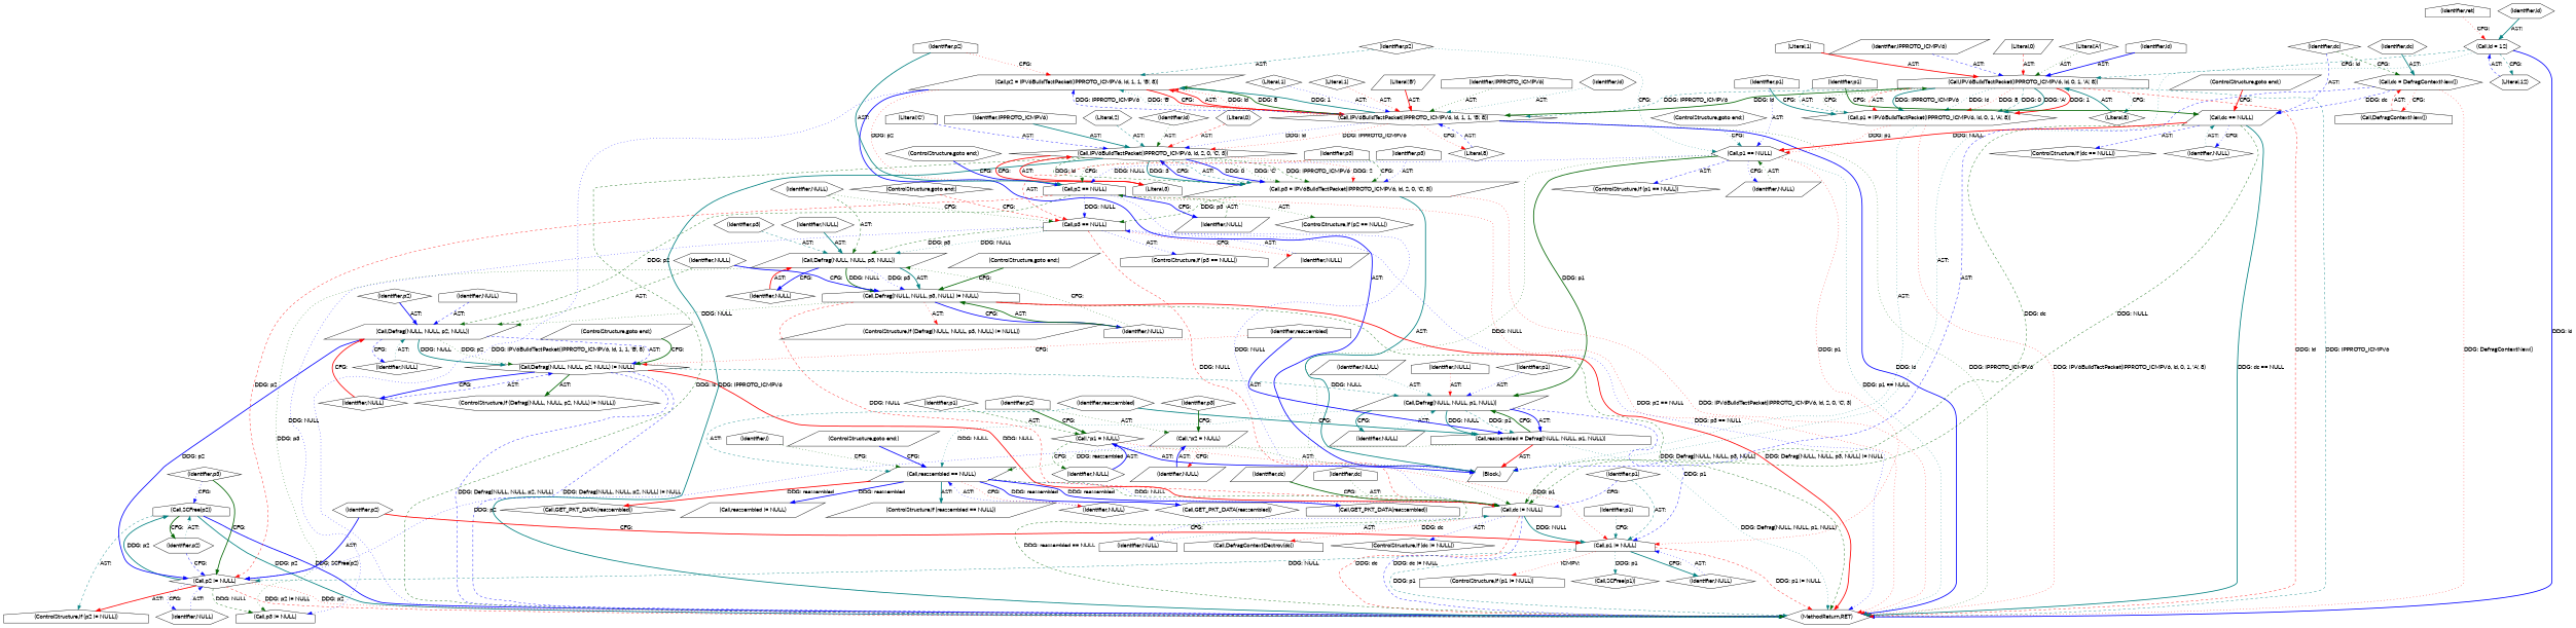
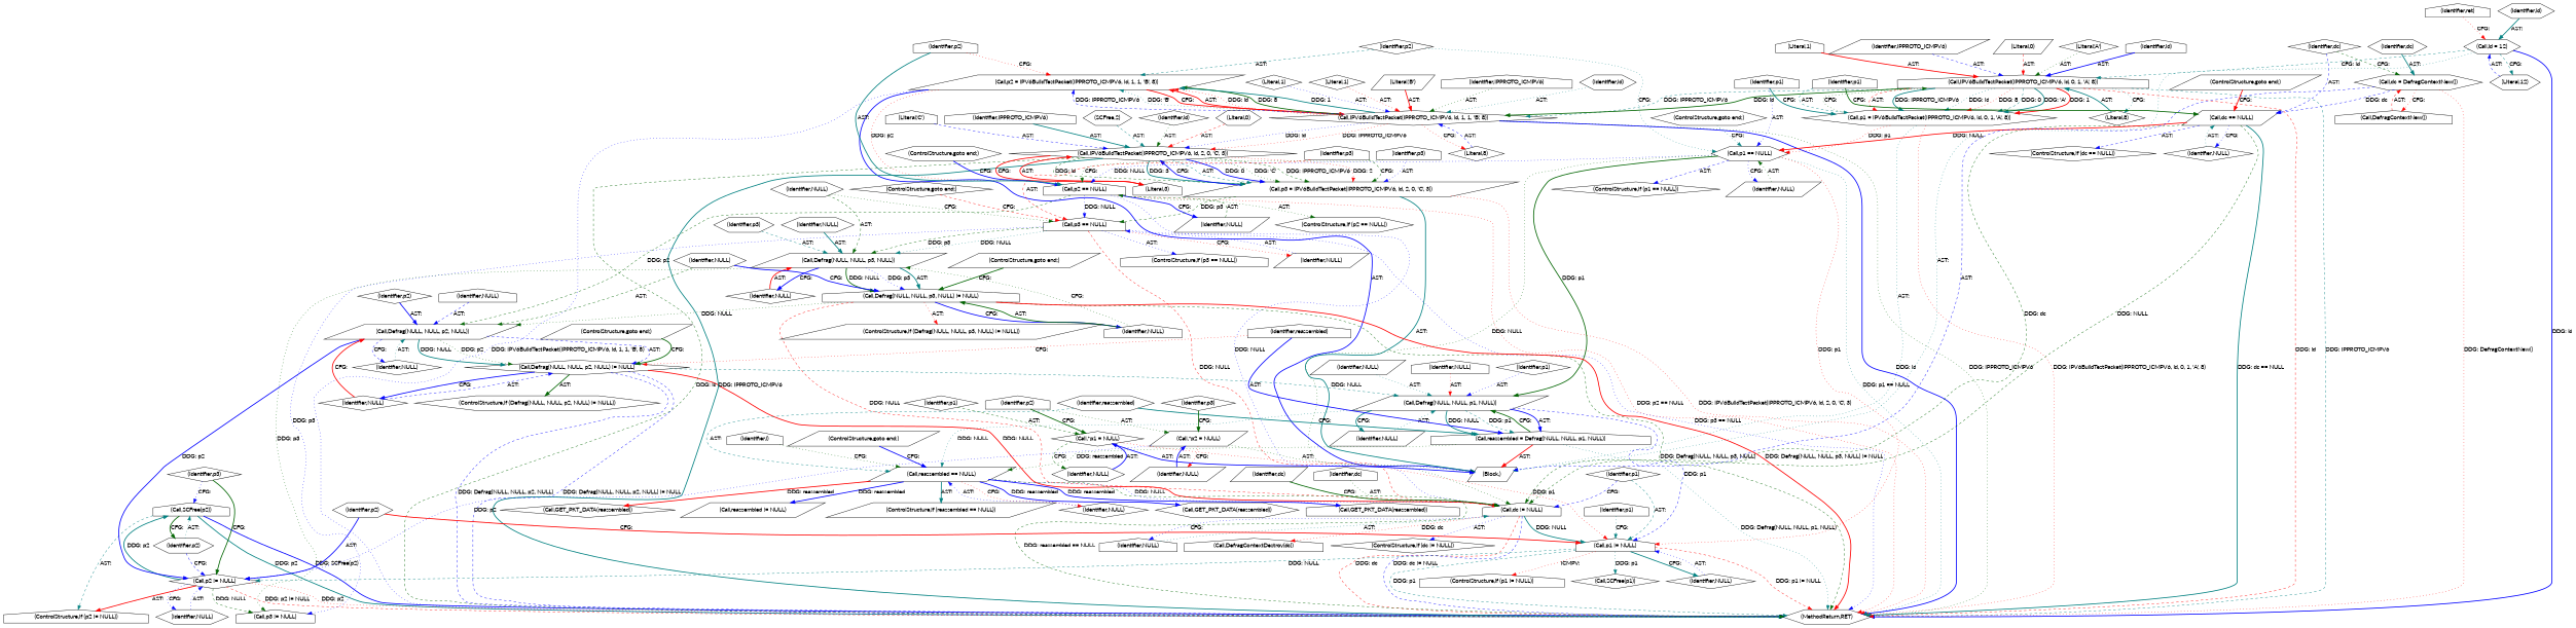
  digraph {
    fontname=Lato
    node [fontname=Lato shape=house]
    edge [color=blue fontname=Lato style=dotted]
    n1 [label="(Call,SCFree(p2))"]
    n2 [label="(Identifier,p2)" shape=hexagon]
    n3 [label="(ControlStructure,if (p2 != NULL))"]
    n4 [label="(MethodReturn,RET)" shape=hexagon]
    n5 [label="(Call,p2 != NULL)" shape=diamond]
    n6 [label="(Identifier,NULL)" shape=hexagon]
    n7 [label="(Call,p3 != NULL)"]
    n8 [label="(Call,p2 == NULL)"]
    n9 [label="(Call,Defrag(NULL, NULL, p2, NULL))" shape=parallelogram]
    n10 [label="(Call,p3 == NULL)"]
    n11 [label="(Call,dc != NULL)"]
    n12 [label="(Identifier,NULL)" shape=parallelogram]
    n13 [label="(ControlStructure,if (p2 == NULL))" shape=hexagon]
    n14 [label="(Call,Defrag(NULL, NULL, p2, NULL) != NULL)" shape=diamond]
    n15 [label="(Identifier,NULL)" shape=diamond]
    n16 [label="(Call,Defrag(NULL, NULL, p3, NULL))" shape=parallelogram]
    n17 [label="(ControlStructure,if (p3 == NULL))"]
    n18 [label="(Identifier,NULL)" shape=parallelogram]
    n19 [label="(Call,p1 != NULL)"]
    n20 [label="(Identifier,NULL)"]
    n21 [label="(Call,DefragContextDestroy(dc))"]
    n22 [label="(ControlStructure,if (dc != NULL))" shape=diamond]
    n23 [label="(Call,p2 = IPV6BuildTestPacket(IPPROTO_ICMPV6, id, 1, 1, 'B', 8))" shape=parallelogram]
    n24 [label="(Call,IPV6BuildTestPacket(IPPROTO_ICMPV6, id, 1, 1, 'B', 8))" shape=diamond]
    n25 [label="(Block,)" shape=parallelogram]
    n26 [label="(Call,IPV6BuildTestPacket(IPPROTO_ICMPV6, id, 2, 0, 'C', 3))" shape=diamond]
    n27 [label="(Literal,8)" shape=diamond]
    n28 [label="(Call,p3 = IPV6BuildTestPacket(IPPROTO_ICMPV6, id, 2, 0, 'C', 3))" shape=parallelogram]
    n29 [label="(Literal,3)"]
    n30 [label="(Call,IPV6BuildTestPacket(IPPROTO_ICMPV6, id, 0, 1, 'A', 8))"]
    n31 [label="(Call,p1 = IPV6BuildTestPacket(IPPROTO_ICMPV6, id, 0, 1, 'A', 8))" shape=hexagon]
    n32 [label="(Literal,8)" shape=diamond]
    n33 [label="(Call,p1 == NULL)" shape=hexagon]
    n34 [label="(Call,id = 12)" shape=hexagon]
    n35 [label="(Literal,12)" shape=hexagon]
    n36 [label="(Call,Defrag(NULL, NULL, p1, NULL))" shape=parallelogram]
    n37 [label="(ControlStructure,if (p1 == NULL))" shape=diamond]
    n38 [label="(Identifier,NULL)" shape=parallelogram]
    n39 [label="(ControlStructure,if (p1 != NULL))"]
    n40 [label="(Call,SCFree(p1))" shape=diamond]
    n41 [label="(Identifier,NULL)" shape=diamond]
    n42 [label="(Call,reassembled == NULL)" shape=parallelogram]
    n43 [label="(Call,reassembled = Defrag(NULL, NULL, p1, NULL))"]
    n44 [label="(Identifier,NULL)" shape=parallelogram]
    n45 [label="(Call,dc == NULL)" shape=parallelogram]
    n46 [label="(ControlStructure,if (dc == NULL))" shape=diamond]
    n47 [label="(Identifier,NULL)" shape=diamond]
    n48 [label="(Call,dc = DefragContextNew())" shape=hexagon]
    n49 [label="(Call,DefragContextNew())"]
    n50 [label="(Identifier,NULL)" shape=diamond]
    n51 [label="(ControlStructure,if (Defrag(NULL, NULL, p2, NULL) != NULL))" shape=hexagon]
    n52 [label="(Call,Defrag(NULL, NULL, p3, NULL) != NULL)"]
    n53 [label="(Identifier,NULL)"]
    n54 [label="(ControlStructure,if (Defrag(NULL, NULL, p3, NULL) != NULL))" shape=parallelogram]
    n55 [label="(Identifier,NULL)" shape=diamond]
    n56 [label="(Call,*p2 = NULL)" shape=parallelogram]
    n57 [label="(Identifier,NULL)" shape=parallelogram]
    n58 [label="(Call,GET_PKT_DATA(reassembled))"]
    n59 [label="(Call,GET_PKT_DATA(reassembled))" shape=diamond]
    n60 [label="(Call,reassembled != NULL)" shape=parallelogram]
    n61 [label="(ControlStructure,if (reassembled == NULL))" shape=parallelogram]
    n62 [label="(Identifier,NULL)" shape=diamond]
    n63 [label="(Call,GET_PKT_DATA(reassembled))" shape=hexagon]
    n64 [label="(Call,*p1 = NULL)" shape=diamond]
    n65 [label="(Identifier,NULL)" shape=hexagon]
    n66 [label="(Identifier,p1)"]
    n67 [label="(Identifier,p3)"]
    n68 [label="(Identifier,dc)" shape=parallelogram]
    n69 [label="(Literal,1)"]
    n70 [label="(Literal,1)" shape=diamond]
    n71 [label="(Identifier,p2)"]
    n72 [label="(Identifier,p2)" shape=hexagon]
    n73 [label="(Identifier,NULL)" shape=hexagon]
    n74 [label="(ControlStructure,goto end;)" shape=parallelogram]
    n75 [label="(Identifier,p2)" shape=diamond]
    n76 [label="(Identifier,p1)" shape=diamond]
    n77 [label="(Identifier,reassembled)" shape=hexagon]
    n78 [label="(Identifier,p3)" shape=diamond]
    n79 [label="(Identifier,NULL)"]
    n80 [label="(ControlStructure,goto end;)" shape=parallelogram]
    n81 [label="(Literal,'C')"]
    n82 [label="(Identifier,reassembled)"]
    n83 [label="(Identifier,ret)"]
    n84 [label="(Identifier,NULL)" shape=hexagon]
    n85 [label="(Literal,1)" shape=diamond]
    n86 [label="(Identifier,IPPROTO_ICMPV6)"]
    n87 [label="(Identifier,IPPROTO_ICMPV6)" shape=parallelogram]
    n88 [label="(ControlStructure,goto end;)" shape=hexagon]
    n89 [label="(Identifier,p3)"]
    n90 [label="(Identifier,p1)"]
    n91 [label="(Literal,'B')" shape=parallelogram]
    n92 [label="(ControlStructure,goto end;)" shape=diamond]
    n93 [label="(Identifier,p1)" shape=diamond]
    n94 [label="(Identifier,IPPROTO_ICMPV6)"]
    n95 [label="(Identifier,dc)" shape=hexagon]
    n96 [label="(Identifier,dc)"]
    n97 [label="(Identifier,NULL)"]
    n98 [label="(Identifier,p1)"]
    n99 [label="(Identifier,id)" shape=hexagon]
    n100 [label="(Identifier,i)"]
    n101 [label="(ControlStructure,goto end;)" shape=parallelogram]
-   n102 [label="(Literal,2)" shape=hexagon]
+   n102 [label="(SCFree,2)" shape=hexagon]
    n103 [label="(Identifier,NULL)" shape=parallelogram]
    n104 [label="(Identifier,id)" shape=hexagon]
    n105 [label="(ControlStructure,goto end;)" shape=hexagon]
    n106 [label="(Identifier,p3)" shape=hexagon]
    n107 [label="(Literal,0)" shape=parallelogram]
    n108 [label="(Literal,'A')" shape=diamond]
    n109 [label="(Identifier,dc)" shape=diamond]
    n110 [label="(ControlStructure,goto end;)" shape=parallelogram]
    n111 [label="(Identifier,p3)" shape=diamond]
    n112 [label="(Identifier,id)" shape=diamond]
    n113 [label="(Identifier,p1)" shape=diamond]
    n114 [label="(Identifier,id)"]
    n115 [label="(Identifier,NULL)" shape=hexagon]
    n116 [label="(Literal,0)" shape=hexagon]
    n117 [label="(Identifier,p2)"]
    n118 [label="(Identifier,p2)" shape=diamond]
    n1 -> n2 [color=darkgreen label="CFG: " style=bold]
    n1 -> n3 [color=teal label="AST: " style=dashed]
    n1 -> n4 [label="DDG: SCFree(p2)" style=bold]
    n1 -> n4 [color=teal label="DDG: p2" style=bold]
    n2 -> n1 [color=teal label="AST: "]
    n2 -> n5 [label="CFG: " style=dashed]
    n5 -> n1 [color=teal label="DDG: p2" style=bold]
    n5 -> n3 [color=red label="AST: " style=bold]
    n5 -> n4 [color=red label="DDG: p2"]
    n5 -> n4 [color=red label="DDG: p2 != NULL" style=dashed]
    n5 -> n6 [label="CFG: "]
    n5 -> n7 [color=darkgreen label="DDG: NULL" style=dashed]
    n6 -> n5 [label="AST: "]
    n8 -> n4 [color=red label="DDG: p2 == NULL"]
-   n8 -> n5 [color=red label="DDG: p2" style=dashed]
    n8 -> n9 [color=darkgreen label="DDG: p2" style=dashed]
    n8 -> n10 [label="DDG: NULL"]
    n8 -> n11 [label="DDG: NULL"]
    n8 -> n12 [label="CFG: " style=bold]
    n8 -> n13 [color=darkgreen label="AST: "]
    n9 -> n5 [label="DDG: p2" style=bold]
    n9 -> n14 [label="AST: " style=dashed]
    n9 -> n14 [color=teal label="DDG: NULL" style=bold]
    n9 -> n14 [color=darkgreen label="DDG: p2"]
    n9 -> n15 [label="CFG: " style=dashed]
    n10 -> n4 [label="DDG: p3 == NULL"]
-   n10 -> n7 [label="DDG: NULL"]
+   n10 -> n7 [label="DDG: p3"]
    n10 -> n11 [color=red label="DDG: NULL" style=dashed]
    n10 -> n16 [color=teal label="DDG: NULL"]
    n10 -> n16 [color=darkgreen label="DDG: p3" style=dashed]
    n10 -> n17 [label="AST: "]
    n10 -> n18 [color=red label="CFG: "]
    n11 -> n4 [color=red label="DDG: dc" style=dashed]
    n11 -> n4 [label="DDG: dc != NULL" style=dashed]
    n11 -> n19 [color=teal label="DDG: NULL" style=bold]
    n11 -> n20 [label="CFG: "]
    n11 -> n21 [color=red label="DDG: dc"]
    n11 -> n22 [label="AST: "]
    n12 -> n8 [color=darkgreen label="AST: " style=dashed]
    n14 -> n4 [label="DDG: Defrag(NULL, NULL, p2, NULL)" style=dashed]
    n14 -> n4 [label="DDG: Defrag(NULL, NULL, p2, NULL) != NULL" style=dashed]
    n14 -> n11 [color=red label="DDG: NULL" style=bold]
    n14 -> n36 [color=teal label="DDG: NULL" style=dashed]
    n14 -> n50 [label="CFG: " style=bold]
    n14 -> n51 [color=darkgreen label="AST: " style=bold]
    n15 -> n9 [color=teal label="AST: "]
    n16 -> n7 [color=darkgreen label="DDG: p3"]
    n16 -> n52 [color=teal label="AST: " style=bold]
    n16 -> n52 [color=darkgreen label="DDG: NULL" style=bold]
    n16 -> n52 [label="DDG: p3"]
    n16 -> n55 [label="CFG: " style=bold]
    n18 -> n10 [label="AST: "]
    n19 -> n4 [color=red label="DDG: p1 != NULL" style=dashed]
    n19 -> n4 [color=teal label="DDG: p1" style=dashed]
    n19 -> n5 [color=teal label="DDG: NULL" style=dashed]
    n19 -> n39 [color=red label="ICMPV: "]
    n19 -> n40 [color=teal label="DDG: p1"]
    n19 -> n41 [color=teal label="CFG: " style=bold]
    n20 -> n11 [color=teal label="AST: "]
    n23 -> n4 [label="DDG: IPV6BuildTestPacket(IPPROTO_ICMPV6, id, 1, 1, 'B', 8)"]
    n23 -> n8 [color=red label="DDG: p2"]
    n23 -> n24 [color=red label="CFG: " style=bold]
    n23 -> n25 [label="AST: " style=bold]
    n24 -> n4 [label="DDG: id" style=bold]
    n24 -> n4 [color=darkgreen label="DDG: IPPROTO_ICMPV6"]
    n24 -> n23 [color=red label="AST: " style=bold]
    n24 -> n23 [color=red label="DDG: id"]
    n24 -> n23 [color=darkgreen label="DDG: 8" style=bold]
    n24 -> n23 [color=teal label="DDG: 1" style=bold]
    n24 -> n23 [label="DDG: IPPROTO_ICMPV6" style=dashed]
    n24 -> n23 [color=teal label="DDG: 'B'"]
    n24 -> n26 [color=red label="DDG: IPPROTO_ICMPV6"]
    n24 -> n26 [label="DDG: id"]
    n24 -> n27 [color=red label="CFG: "]
    n26 -> n4 [color=darkgreen label="DDG: id" style=dashed]
    n26 -> n4 [color=teal label="DDG: IPPROTO_ICMPV6" style=bold]
    n26 -> n28 [color=teal label="AST: " style=dashed]
    n26 -> n28 [label="DDG: 0" style=bold]
    n26 -> n28 [color=darkgreen label="DDG: 'C'"]
    n26 -> n28 [color=darkgreen label="DDG: IPPROTO_ICMPV6" style=dashed]
    n26 -> n28 [color=red label="DDG: 2"]
    n26 -> n28 [color=darkgreen label="DDG: id" style=dashed]
    n26 -> n28 [color=teal label="DDG: 3" style=bold]
    n26 -> n29 [color=red label="CFG: " style=bold]
    n27 -> n24 [label="AST: " style=dashed]
    n28 -> n4 [color=red label="DDG: IPV6BuildTestPacket(IPPROTO_ICMPV6, id, 2, 0, 'C', 3)"]
    n28 -> n10 [color=darkgreen label="DDG: p3" style=dashed]
    n28 -> n25 [color=teal label="AST: " style=bold]
    n28 -> n26 [label="CFG: " style=bold]
    n29 -> n26 [color=red label="AST: " style=bold]
    n30 -> n4 [color=red label="DDG: id" style=dashed]
    n30 -> n4 [color=teal label="DDG: IPPROTO_ICMPV6" style=dashed]
    n30 -> n24 [color=teal label="DDG: IPPROTO_ICMPV6" style=dashed]
    n30 -> n24 [color=darkgreen label="DDG: id" style=bold]
    n30 -> n31 [color=red label="AST: " style=dashed]
    n30 -> n31 [color=teal label="DDG: IPPROTO_ICMPV6" style=bold]
    n30 -> n31 [color=teal label="DDG: id"]
    n30 -> n31 [color=red label="DDG: 8"]
    n30 -> n31 [color=teal label="DDG: 0" style=dashed]
    n30 -> n31 [color=teal label="DDG: 'A'" style=bold]
    n30 -> n31 [color=red label="DDG: 1" style=bold]
    n30 -> n32 [color=teal label="CFG: "]
    n31 -> n4 [color=red label="DDG: IPV6BuildTestPacket(IPPROTO_ICMPV6, id, 0, 1, 'A', 8)"]
    n31 -> n25 [color=teal label="AST: "]
    n31 -> n30 [color=darkgreen label="CFG: "]
    n31 -> n33 [color=red label="DDG: p1"]
    n32 -> n30 [color=teal label="AST: " style=bold]
    n33 -> n4 [color=teal label="DDG: p1 == NULL"]
    n33 -> n8 [label="DDG: NULL"]
    n33 -> n11 [color=darkgreen label="DDG: NULL"]
    n33 -> n19 [color=red label="DDG: p1"]
    n33 -> n36 [color=darkgreen label="DDG: p1" style=bold]
    n33 -> n37 [label="AST: " style=dashed]
    n33 -> n38 [label="CFG: "]
    n34 -> n4 [label="DDG: id" style=bold]
    n34 -> n25 [color=teal label="AST: "]
    n34 -> n30 [color=teal label="CFG: id" style=dashed]
    n34 -> n35 [color=teal label="CFG: " style=dashed]
    n35 -> n34 [label="AST: " style=dashed]
    n36 -> n19 [label="DDG: p1" style=dashed]
    n36 -> n42 [color=teal label="DDG: NULL"]
    n36 -> n43 [label="AST: " style=bold]
    n36 -> n43 [color=teal label="DDG: NULL" style=bold]
    n36 -> n43 [color=teal label="DDG: p1" style=dashed]
    n36 -> n44 [color=teal label="CFG: " style=bold]
    n38 -> n33 [color=darkgreen label="AST: "]
    n41 -> n19 [label="AST: "]
    n42 -> n4 [color=darkgreen label="DDG: reassembled == NULL" style=dashed]
    n42 -> n11 [label="DDG: NULL"]
    n42 -> n58 [label="DDG: reassembled" style=bold]
    n42 -> n59 [color=red label="DDG: reassembled" style=bold]
    n42 -> n60 [label="DDG: reassembled" style=bold]
    n42 -> n61 [color=teal label="AST: " style=bold]
    n42 -> n62 [color=red label="CFG: "]
    n42 -> n63 [label="DDG: reassembled" style=bold]
    n43 -> n4 [color=teal label="DDG: Defrag(NULL, NULL, p1, NULL)"]
    n43 -> n25 [color=red label="AST: " style=bold]
    n43 -> n36 [color=darkgreen label="CFG: " style=bold]
    n43 -> n42 [color=darkgreen label="DDG: reassembled"]
    n44 -> n36 [color=teal label="AST: "]
    n45 -> n4 [color=teal label="DDG: dc == NULL" style=bold]
    n45 -> n11 [color=darkgreen label="DDG: dc" style=dashed]
    n45 -> n11 [color=darkgreen label="DDG: NULL" style=dashed]
    n45 -> n33 [color=red label="DDG: NULL" style=bold]
    n45 -> n46 [label="AST: " style=dashed]
    n45 -> n47 [label="CFG: "]
    n47 -> n45 [color=teal label="AST: "]
    n48 -> n4 [color=red label="DDG: DefragContextNew()"]
    n48 -> n25 [label="AST: " style=dashed]
    n48 -> n45 [label="DDG: dc" style=dashed]
    n48 -> n49 [color=red label="CFG: "]
    n49 -> n48 [color=red label="AST: " style=dashed]
    n50 -> n9 [color=red label="CFG: " style=bold]
    n50 -> n14 [label="AST: " style=dashed]
    n52 -> n4 [color=darkgreen label="DDG: Defrag(NULL, NULL, p3, NULL)" style=dashed]
    n52 -> n4 [color=red label="DDG: Defrag(NULL, NULL, p3, NULL) != NULL" style=bold]
    n52 -> n9 [color=darkgreen label="DDG: NULL"]
    n52 -> n11 [color=red label="DDG: NULL" style=dashed]
    n52 -> n53 [label="CFG: " style=bold]
    n52 -> n54 [color=red label="AST: "]
    n53 -> n16 [color=darkgreen label="CFG: "]
    n53 -> n52 [color=darkgreen label="AST: " style=bold]
    n55 -> n16 [color=red label="AST: " style=bold]
    n56 -> n5 [label="DDG: p2"]
    n56 -> n25 [color=darkgreen label="AST: "]
    n56 -> n57 [color=red label="CFG: "]
    n57 -> n56 [label="AST: " style=bold]
    n62 -> n42 [label="AST: "]
    n64 -> n19 [color=red label="DDG: p1"]
    n64 -> n25 [label="AST: " style=bold]
    n64 -> n65 [color=darkgreen label="CFG: " style=dashed]
    n65 -> n64 [label="AST: " style=bold]
    n66 -> n31 [color=teal label="AST: " style=dashed]
    n66 -> n45 [color=darkgreen label="CFG: " style=bold]
    n67 -> n10 [color=red label="AST: " style=dashed]
    n67 -> n28 [color=darkgreen label="CFG: " style=dashed]
    n68 -> n11 [color=darkgreen label="CFG: " style=bold]
    n69 -> n30 [color=red label="AST: " style=bold]
    n70 -> n24 [label="AST: "]
    n71 -> n56 [color=darkgreen label="AST: "]
    n71 -> n64 [color=darkgreen label="CFG: " style=bold]
    n72 -> n5 [label="AST: " style=bold]
    n72 -> n19 [color=red label="CFG: " style=bold]
    n73 -> n16 [color=teal label="AST: " style=bold]
    n74 -> n52 [color=darkgreen label="CFG: " style=bold]
    n75 -> n23 [color=teal label="AST: " style=dashed]
    n75 -> n33 [color=teal label="CFG: "]
    n76 -> n64 [color=darkgreen label="AST: " style=dashed]
    n77 -> n42 [color=teal label="AST: " style=dashed]
    n77 -> n43 [color=teal label="CFG: " style=bold]
    n78 -> n56 [color=darkgreen label="CFG: " style=bold]
    n79 -> n36 [color=red label="AST: "]
    n80 -> n42 [label="CFG: " style=bold]
    n81 -> n26 [label="AST: " style=dashed]
    n82 -> n14 [color=red label="CFG: "]
    n82 -> n43 [label="AST: " style=bold]
    n83 -> n34 [color=red label="CFG: "]
    n84 -> n10 [color=darkgreen label="CFG: "]
    n84 -> n16 [color=darkgreen label="AST: " style=dashed]
    n85 -> n24 [color=red label="AST: "]
    n86 -> n26 [color=teal label="AST: " style=bold]
    n87 -> n30 [label="AST: " style=dashed]
    n88 -> n33 [color=teal label="CFG: "]
    n89 -> n8 [color=darkgreen label="CFG: "]
    n89 -> n28 [label="AST: "]
    n90 -> n19 [color=teal label="CFG: "]
    n91 -> n24 [color=red label="AST: " style=bold]
    n92 -> n10 [color=red label="CFG: " style=dashed]
    n93 -> n36 [label="AST: "]
    n94 -> n24 [color=darkgreen label="AST: "]
    n95 -> n48 [color=teal label="AST: " style=bold]
    n96 -> n11 [color=darkgreen label="AST: "]
    n97 -> n9 [label="AST: " style=dashed]
    n98 -> n31 [color=teal label="CFG: " style=bold]
    n98 -> n33 [label="AST: "]
    n99 -> n24 [color=teal label="AST: "]
    n100 -> n42 [color=darkgreen label="CFG: "]
    n101 -> n45 [color=red label="CFG: " style=bold]
    n102 -> n26 [color=teal label="AST: " style=dashed]
    n103 -> n36 [color=teal label="AST: "]
    n104 -> n34 [color=teal label="AST: " style=bold]
    n105 -> n8 [label="CFG: " style=bold]
    n106 -> n16 [color=teal label="AST: " style=dashed]
    n107 -> n30 [color=red label="AST: " style=dashed]
    n108 -> n30 [color=darkgreen label="AST: "]
    n109 -> n45 [label="AST: " style=dashed]
    n109 -> n48 [color=darkgreen label="CFG: " style=dashed]
    n110 -> n14 [color=darkgreen label="CFG: " style=bold]
    n111 -> n1 [label="CFG: "]
    n111 -> n5 [color=darkgreen label="CFG: " style=bold]
    n112 -> n26 [color=darkgreen label="AST: "]
    n113 -> n11 [label="CFG: " style=dashed]
    n113 -> n19 [color=teal label="AST: " style=dashed]
    n114 -> n30 [label="AST: " style=bold]
    n115 -> n9 [color=darkgreen label="AST: " style=dashed]
    n115 -> n52 [label="CFG: " style=bold]
    n116 -> n26 [color=red label="AST: " style=dashed]
    n117 -> n8 [color=teal label="AST: " style=bold]
    n117 -> n23 [color=red label="CFG: "]
    n118 -> n9 [label="AST: " style=bold]
  }
